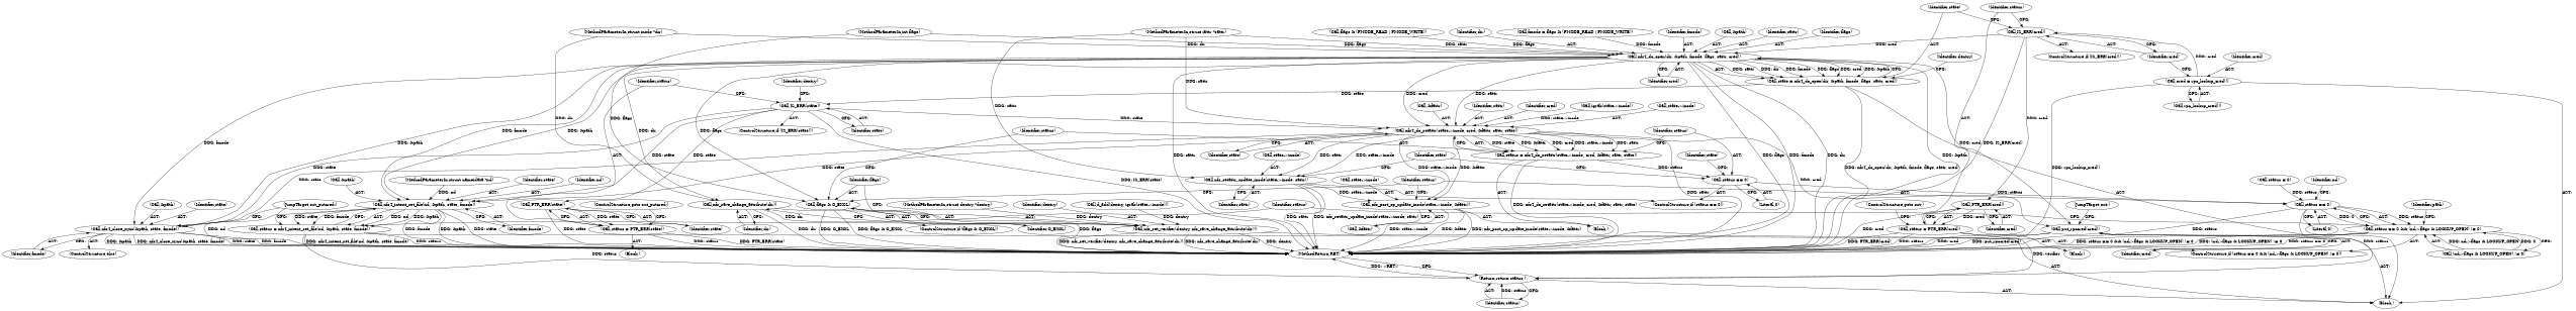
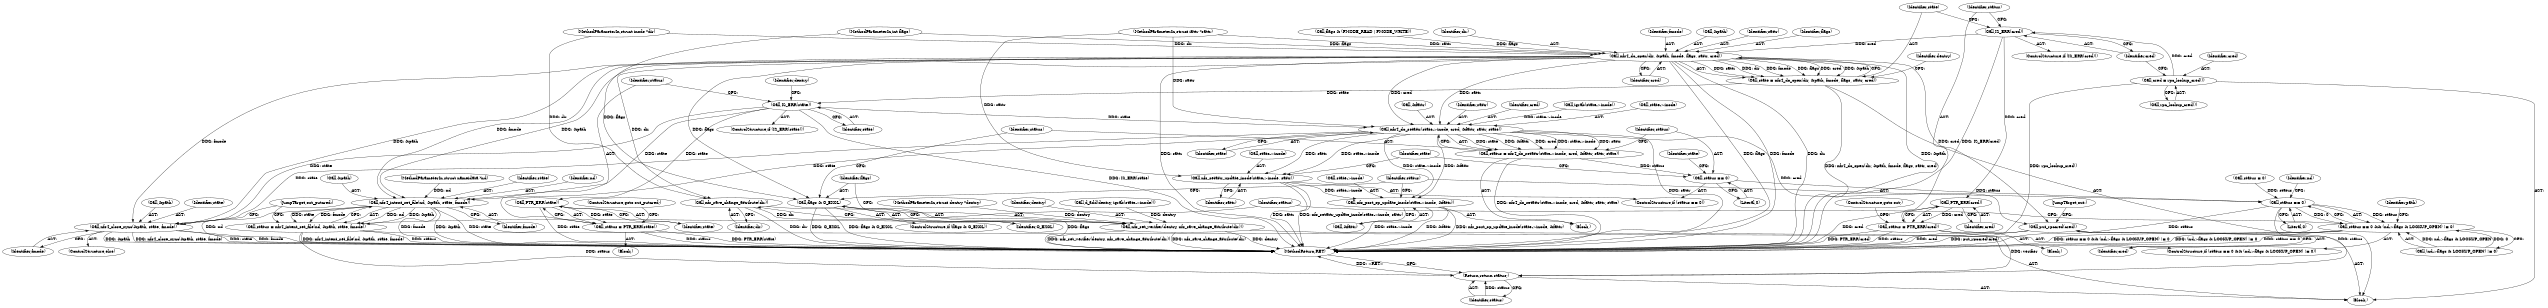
  digraph {
    n1 [label="(Call,IS_ERR(cred))"]
    n2 [label="(Call,PTR_ERR(cred))"]
    n3 [label="(Call,nfs4_do_open(dir, &path, fmode, flags, sattr, cred))"]
    n4 [label="(ControlStructure,if (IS_ERR(cred)))"]
    n5 [label="(MethodReturn,RET)"]
    n6 [label="(Identifier,cred)"]
    n7 [label="(Call,status = PTR_ERR(cred))"]
    n8 [label="(Identifier,cred)"]
    n9 [label="(Call,state = nfs4_do_open(dir, &path, fmode, flags, sattr, cred))"]
    n10 [label="(Call,nfs4_do_setattr(state->inode, cred, &fattr, sattr, state))"]
    n11 [label="(Call,nfs4_intent_set_file(nd, &path, state, fmode))"]
    n12 [label="(Call,nfs4_close_sync(&path, state, fmode))"]
    n13 [label="(Call,put_rpccred(cred))"]
    n14 [label="(Call,nfs_save_change_attribute(dir))"]
    n15 [label="(Call,flags & O_EXCL)"]
    n16 [label="(Identifier,cred)"]
    n17 [label="(Return,return status;)"]
    n18 [label="(Call,cred = rpc_lookup_cred())"]
    n19 [label="(Block,)"]
    n20 [label="(Call,rpc_lookup_cred())"]
    n21 [label="(Block,)"]
    n22 [label="(Identifier,status)"]
    n23 [label="(Call,IS_ERR(state))"]
    n24 [label="(Call,status = nfs4_do_setattr(state->inode, cred, &fattr, sattr, state))"]
    n25 [label="(Call,nfs_setattr_update_inode(state->inode, sattr))"]
    n26 [label="(Call,nfs_post_op_update_inode(state->inode, &fattr))"]
    n27 [label="(Identifier,state)"]
    n28 [label="(Call,status = nfs4_intent_set_file(nd, &path, state, fmode))"]
    n29 [label="(Identifier,fmode)"]
    n30 [label="(Identifier,fmode)"]
    n31 [label="(ControlStructure,else)"]
    n32 [label="(Identifier,cred)"]
    n33 [label="(Call,nfs_set_verifier(dentry, nfs_save_change_attribute(dir)))"]
    n34 [label="(Identifier,dir)"]
    n35 [label="(ControlStructure,if (flags & O_EXCL))"]
    n36 [label="(Identifier,O_EXCL)"]
    n37 [label="(Call,PTR_ERR(state))"]
    n38 [label="(Identifier,state)"]
    n39 [label="(ControlStructure,if (IS_ERR(state)))"]
    n40 [label="(Call,status = PTR_ERR(state))"]
    n41 [label="(Identifier,state)"]
    n42 [label="(Block,)"]
    n43 [label="(Call,status == 0)"]
    n44 [label="(Block,)"]
    n45 [label="(ControlStructure,if (status == 0))"]
    n46 [label="(Identifier,sattr)"]
    n47 [label="(Call,&fattr)"]
    n48 [label="(Call,status == 0)"]
    n49 [label="(Literal,0)"]
    n50 [label="(Call,status == 0 && (nd->flags & LOOKUP_OPEN) != 0)"]
    n51 [label="(Literal,0)"]
    n52 [label="(ControlStructure,if (status == 0 && (nd->flags & LOOKUP_OPEN) != 0))"]
    n53 [label="(Call,(nd->flags & LOOKUP_OPEN) != 0)"]
    n54 [label="(MethodParameterIn,int flags)"]
    n55 [label="(Identifier,status)"]
    n56 [label="(Call,flags & (FMODE_READ | FMODE_WRITE))"]
    n57 [label="(Call,&fattr)"]
    n58 [label="(Identifier,status)"]
    n59 [label="(MethodParameterIn,struct iattr *sattr)"]
    n60 [label="(MethodParameterIn,struct nameidata *nd)"]
    n61 [label="(Identifier,sattr)"]
    n62 [label="(Identifier,dentry)"]
    n63 [label="(Call,&path)"]
    n64 [label="(MethodParameterIn,struct inode *dir)"]
    n65 [label="(Identifier,dir)"]
    n66 [label="(Identifier,state)"]
    n67 [label="(Identifier,nd)"]
    n68 [label="(Identifier,state)"]
    n69 [label="(JumpTarget,out:)"]
    n70 [label="(ControlStructure,goto out_putcred;)"]
    n71 [label="(Identifier,state)"]
    n72 [label="(Identifier,status)"]
    n73 [label="(Identifier,dentry)"]
    n74 [label="(Identifier,cred)"]
    n75 [label="(Identifier,path)"]
    n76 [label="(Identifier,dentry)"]
-   n77 [label="(Call,fmode = flags & (FMODE_READ | FMODE_WRITE))"]
    n78 [label="(ControlStructure,goto out;)"]
    n79 [label="(Call,d_add(dentry, igrab(state->inode)))"]
    n80 [label="(Call,state->inode)"]
    n81 [label="(Call,state->inode)"]
    n82 [label="(Identifier,state)"]
    n83 [label="(Identifier,fmode)"]
    n84 [label="(Identifier,state)"]
    n85 [label="(Identifier,status)"]
    n86 [label="(Call,status = 0)"]
    n87 [label="(Identifier,status)"]
    n88 [label="(Call,&path)"]
    n89 [label="(JumpTarget,out_putcred:)"]
    n90 [label="(Call,igrab(state->inode))"]
    n91 [label="(Identifier,nd)"]
    n92 [label="(MethodParameterIn,struct dentry *dentry)"]
    n93 [label="(Call,state->inode)"]
    n94 [label="(Identifier,status)"]
    n95 [label="(Identifier,sattr)"]
    n96 [label="(Call,&path)"]
    n97 [label="(Identifier,cred)"]
    n98 [label="(Identifier,flags)"]
    n99 [label="(Identifier,flags)"]
    n1 -> n2 [label="DDG: cred"]
    n1 -> n3 [label="DDG: cred"]
    n1 -> n4 [label="AST: "]
    n1 -> n5 [label="DDG: IS_ERR(cred)"]
    n1 -> n6 [label="CFG: "]
    n2 -> n5 [label="DDG: cred"]
    n2 -> n7 [label="AST: "]
    n2 -> n7 [label="DDG: cred"]
    n2 -> n8 [label="CFG: "]
    n3 -> n5 [label="DDG: &path"]
    n3 -> n5 [label="DDG: dir"]
    n3 -> n5 [label="DDG: sattr"]
    n3 -> n5 [label="DDG: flags"]
    n3 -> n5 [label="DDG: fmode"]
    n3 -> n9 [label="AST: "]
    n3 -> n9 [label="DDG: sattr"]
    n3 -> n9 [label="DDG: dir"]
    n3 -> n9 [label="DDG: fmode"]
    n3 -> n9 [label="DDG: flags"]
    n3 -> n9 [label="DDG: cred"]
    n3 -> n9 [label="DDG: &path"]
    n3 -> n10 [label="DDG: cred"]
    n3 -> n10 [label="DDG: sattr"]
    n3 -> n11 [label="DDG: &path"]
    n3 -> n11 [label="DDG: fmode"]
    n3 -> n12 [label="DDG: &path"]
    n3 -> n12 [label="DDG: fmode"]
    n3 -> n13 [label="DDG: cred"]
    n3 -> n14 [label="DDG: dir"]
    n3 -> n15 [label="DDG: flags"]
    n3 -> n16 [label="CFG: "]
    n5 -> n17 [label="CFG: "]
    n6 -> n1 [label="AST: "]
    n6 -> n18 [label="CFG: "]
    n7 -> n2 [label="CFG: "]
    n7 -> n5 [label="DDG: status"]
    n7 -> n5 [label="DDG: PTR_ERR(cred)"]
    n7 -> n17 [label="DDG: verifier"]
    n7 -> n21 [label="AST: "]
    n8 -> n2 [label="AST: "]
    n9 -> n3 [label="CFG: "]
    n9 -> n5 [label="DDG: nfs4_do_open(dir, &path, fmode, flags, sattr, cred)"]
    n9 -> n19 [label="AST: "]
    n9 -> n23 [label="DDG: state"]
    n10 -> n5 [label="DDG: sattr"]
    n10 -> n11 [label="DDG: state"]
    n10 -> n12 [label="DDG: state"]
    n10 -> n13 [label="DDG: cred"]
    n10 -> n24 [label="AST: "]
    n10 -> n24 [label="DDG: state"]
    n10 -> n24 [label="DDG: &fattr"]
    n10 -> n24 [label="DDG: cred"]
    n10 -> n24 [label="DDG: state->inode"]
    n10 -> n24 [label="DDG: sattr"]
    n10 -> n25 [label="DDG: state->inode"]
    n10 -> n25 [label="DDG: sattr"]
    n10 -> n26 [label="DDG: state->inode"]
    n10 -> n26 [label="DDG: &fattr"]
    n10 -> n27 [label="CFG: "]
    n11 -> n5 [label="DDG: nd"]
    n11 -> n5 [label="DDG: fmode"]
    n11 -> n5 [label="DDG: &path"]
    n11 -> n5 [label="DDG: state"]
    n11 -> n28 [label="AST: "]
    n11 -> n28 [label="DDG: nd"]
    n11 -> n28 [label="DDG: &path"]
    n11 -> n28 [label="DDG: state"]
    n11 -> n28 [label="DDG: fmode"]
    n11 -> n29 [label="CFG: "]
    n12 -> n5 [label="DDG: state"]
    n12 -> n5 [label="DDG: fmode"]
    n12 -> n5 [label="DDG: &path"]
    n12 -> n5 [label="DDG: nfs4_close_sync(&path, state, fmode)"]
    n12 -> n30 [label="CFG: "]
    n12 -> n31 [label="AST: "]
    n13 -> n5 [label="DDG: cred"]
    n13 -> n5 [label="DDG: put_rpccred(cred)"]
    n13 -> n19 [label="AST: "]
    n13 -> n32 [label="CFG: "]
    n14 -> n5 [label="DDG: dir"]
    n14 -> n33 [label="AST: "]
    n14 -> n33 [label="DDG: dir"]
    n14 -> n34 [label="CFG: "]
    n15 -> n5 [label="DDG: O_EXCL"]
    n15 -> n5 [label="DDG: flags & O_EXCL"]
    n15 -> n5 [label="DDG: flags"]
    n15 -> n35 [label="AST: "]
    n15 -> n36 [label="CFG: "]
    n16 -> n3 [label="AST: "]
    n17 -> n5 [label="DDG: <RET>"]
    n17 -> n19 [label="AST: "]
    n17 -> n22 [label="CFG: "]
    n18 -> n1 [label="DDG: cred"]
    n18 -> n5 [label="DDG: rpc_lookup_cred()"]
    n18 -> n19 [label="AST: "]
    n18 -> n20 [label="CFG: "]
    n20 -> n18 [label="AST: "]
    n22 -> n17 [label="AST: "]
    n22 -> n17 [label="DDG: status"]
    n23 -> n5 [label="DDG: IS_ERR(state)"]
    n23 -> n10 [label="DDG: state"]
    n23 -> n11 [label="DDG: state"]
    n23 -> n12 [label="DDG: state"]
    n23 -> n37 [label="DDG: state"]
    n23 -> n38 [label="CFG: "]
    n23 -> n39 [label="AST: "]
    n24 -> n5 [label="DDG: nfs4_do_setattr(state->inode, cred, &fattr, sattr, state)"]
    n24 -> n10 [label="CFG: "]
    n24 -> n43 [label="DDG: status"]
    n24 -> n44 [label="AST: "]
    n25 -> n5 [label="DDG: sattr"]
    n25 -> n5 [label="DDG: nfs_setattr_update_inode(state->inode, sattr)"]
    n25 -> n26 [label="DDG: state->inode"]
    n25 -> n45 [label="AST: "]
    n25 -> n46 [label="CFG: "]
    n26 -> n5 [label="DDG: &fattr"]
    n26 -> n5 [label="DDG: nfs_post_op_update_inode(state->inode, &fattr)"]
    n26 -> n5 [label="DDG: state->inode"]
    n26 -> n44 [label="AST: "]
    n26 -> n47 [label="CFG: "]
    n27 -> n10 [label="AST: "]
    n28 -> n5 [label="DDG: status"]
    n28 -> n5 [label="DDG: nfs4_intent_set_file(nd, &path, state, fmode)"]
    n28 -> n11 [label="CFG: "]
    n28 -> n17 [label="DDG: status"]
    n28 -> n52 [label="AST: "]
    n29 -> n11 [label="AST: "]
    n30 -> n12 [label="AST: "]
    n32 -> n13 [label="AST: "]
    n33 -> n5 [label="DDG: nfs_save_change_attribute(dir)"]
    n33 -> n5 [label="DDG: dentry"]
    n33 -> n5 [label="DDG: nfs_set_verifier(dentry, nfs_save_change_attribute(dir))"]
    n33 -> n14 [label="CFG: "]
    n33 -> n19 [label="AST: "]
    n34 -> n14 [label="AST: "]
    n36 -> n15 [label="AST: "]
    n37 -> n5 [label="DDG: state"]
    n37 -> n40 [label="AST: "]
    n37 -> n40 [label="DDG: state"]
    n37 -> n41 [label="CFG: "]
    n38 -> n23 [label="AST: "]
    n40 -> n5 [label="DDG: status"]
    n40 -> n5 [label="DDG: PTR_ERR(state)"]
    n40 -> n37 [label="CFG: "]
    n40 -> n42 [label="AST: "]
    n41 -> n37 [label="AST: "]
    n43 -> n45 [label="AST: "]
    n43 -> n48 [label="DDG: status"]
    n43 -> n49 [label="CFG: "]
    n46 -> n25 [label="AST: "]
    n47 -> n26 [label="AST: "]
    n48 -> n5 [label="DDG: status"]
    n48 -> n17 [label="DDG: status"]
    n48 -> n50 [label="AST: "]
    n48 -> n50 [label="DDG: status"]
    n48 -> n50 [label="DDG: 0"]
    n48 -> n51 [label="CFG: "]
    n49 -> n43 [label="AST: "]
    n50 -> n5 [label="DDG: status == 0"]
    n50 -> n5 [label="DDG: status == 0 && (nd->flags & LOOKUP_OPEN) != 0"]
    n50 -> n5 [label="DDG: (nd->flags & LOOKUP_OPEN) != 0"]
    n50 -> n48 [label="CFG: "]
    n50 -> n52 [label="AST: "]
    n50 -> n53 [label="CFG: "]
    n51 -> n48 [label="AST: "]
    n53 -> n50 [label="AST: "]
    n53 -> n50 [label="DDG: nd->flags & LOOKUP_OPEN"]
    n53 -> n50 [label="DDG: 0"]
    n54 -> n3 [label="DDG: flags"]
    n54 -> n15 [label="DDG: flags"]
    n55 -> n15 [label="CFG: "]
    n55 -> n24 [label="AST: "]
    n56 -> n3 [label="DDG: flags"]
    n57 -> n10 [label="AST: "]
    n58 -> n1 [label="CFG: "]
    n58 -> n7 [label="AST: "]
    n59 -> n3 [label="DDG: sattr"]
    n59 -> n10 [label="DDG: sattr"]
    n59 -> n25 [label="DDG: sattr"]
    n60 -> n11 [label="DDG: nd"]
    n61 -> n10 [label="AST: "]
    n62 -> n33 [label="AST: "]
    n63 -> n12 [label="AST: "]
    n64 -> n3 [label="DDG: dir"]
    n64 -> n14 [label="DDG: dir"]
    n65 -> n3 [label="AST: "]
    n66 -> n11 [label="AST: "]
    n67 -> n11 [label="AST: "]
    n68 -> n43 [label="CFG: "]
    n69 -> n13 [label="CFG: "]
    n70 -> n40 [label="CFG: "]
    n71 -> n25 [label="CFG: "]
    n71 -> n43 [label="CFG: "]
    n72 -> n23 [label="CFG: "]
    n72 -> n40 [label="AST: "]
    n73 -> n9 [label="CFG: "]
    n74 -> n10 [label="AST: "]
    n75 -> n50 [label="CFG: "]
    n76 -> n23 [label="CFG: "]
-   n77 -> n3 [label="DDG: fmode"]
    n78 -> n7 [label="CFG: "]
    n79 -> n33 [label="DDG: dentry"]
    n80 -> n26 [label="AST: "]
    n81 -> n25 [label="AST: "]
    n82 -> n12 [label="AST: "]
    n83 -> n3 [label="AST: "]
    n84 -> n1 [label="CFG: "]
    n84 -> n9 [label="AST: "]
    n85 -> n15 [label="CFG: "]
    n85 -> n26 [label="CFG: "]
    n85 -> n48 [label="AST: "]
    n86 -> n48 [label="DDG: status"]
    n87 -> n24 [label="CFG: "]
    n87 -> n43 [label="AST: "]
    n88 -> n3 [label="AST: "]
    n89 -> n12 [label="CFG: "]
    n89 -> n28 [label="CFG: "]
    n90 -> n10 [label="DDG: state->inode"]
    n91 -> n48 [label="CFG: "]
    n92 -> n33 [label="DDG: dentry"]
    n93 -> n10 [label="AST: "]
    n94 -> n28 [label="AST: "]
    n94 -> n50 [label="CFG: "]
    n95 -> n3 [label="AST: "]
    n96 -> n11 [label="AST: "]
    n97 -> n18 [label="AST: "]
    n98 -> n3 [label="AST: "]
    n99 -> n15 [label="AST: "]
    n99 -> n33 [label="CFG: "]
  }
